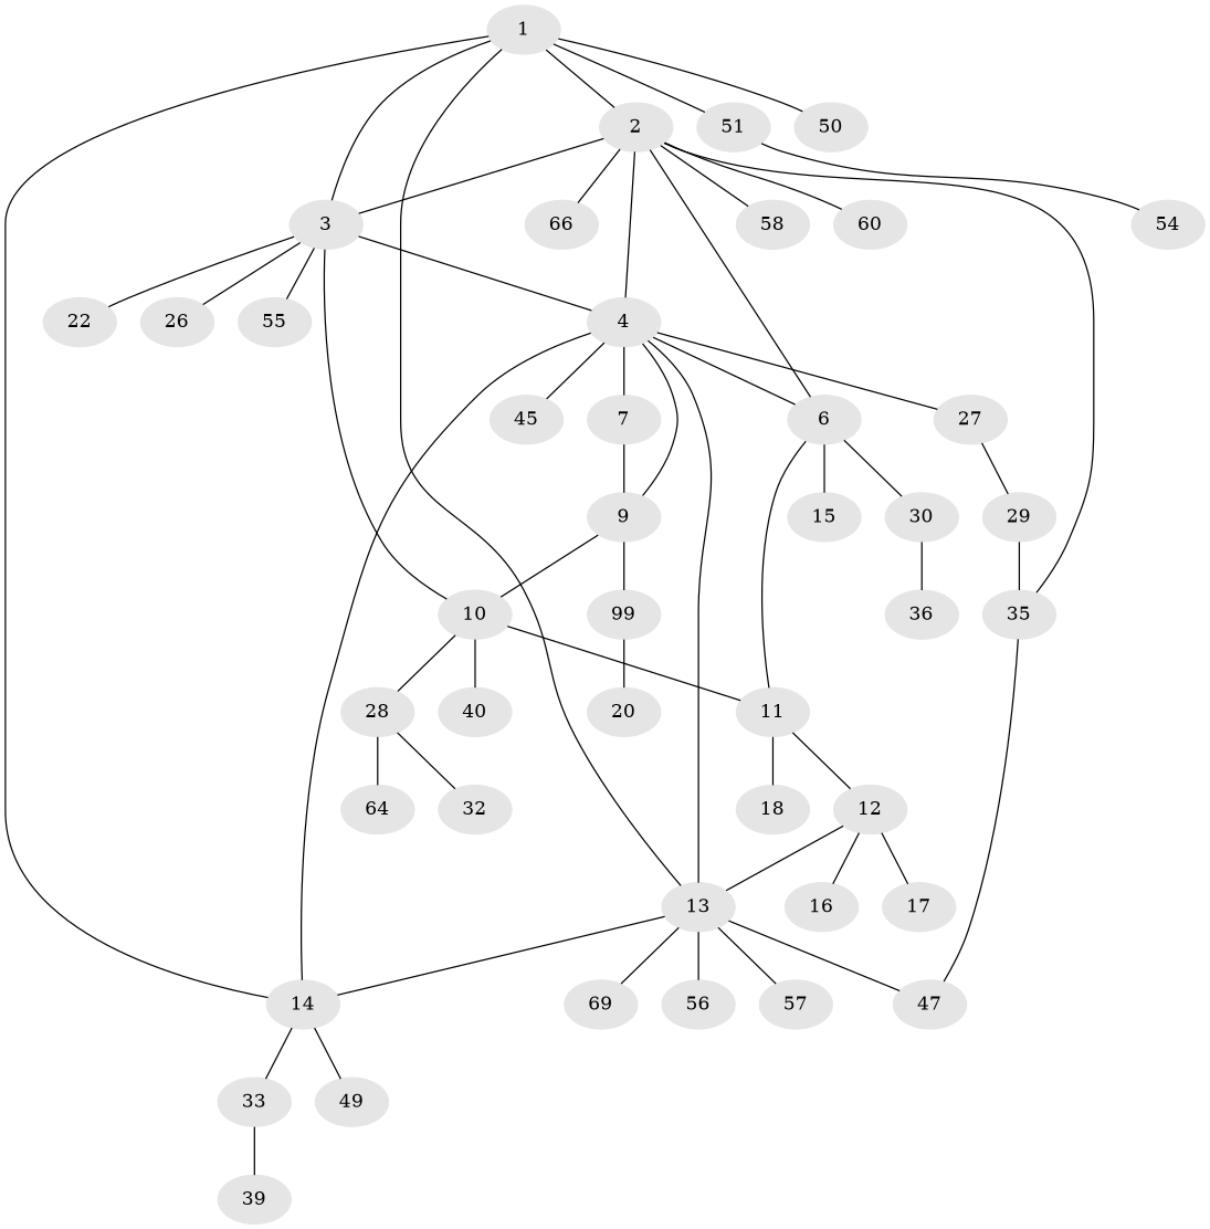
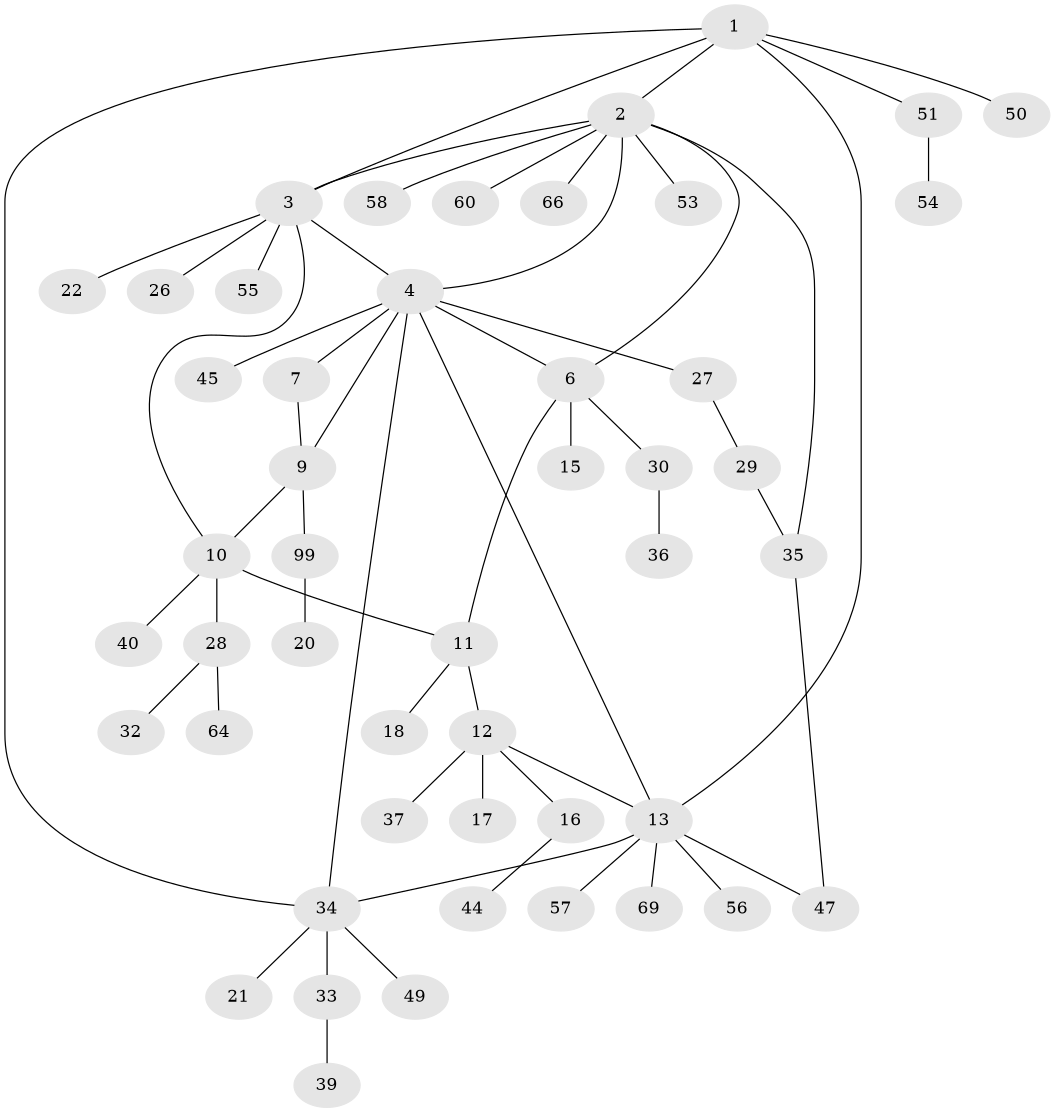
  graph {
    node [color=gray90 style=filled]
    1 [super="+15"]
    2 [super="+5"]
    3 [super="+43"]
    13 [super="+31"]
-   14 [super="+24"]
+   14 [super="+24" label=34]
    n6 [label=51 super="+62"]
    50 [super="+63"]
    4 [super="+8"]
    6 [super="+51"]
    35 [super="+48"]
+   53
    58
    60
    66
    10 [super="+61"]
    22
    26
    55
    47 [super="+68"]
    56
    57
    n22 [label=69]
+   21
    33 [super="+46"]
    49
    54
    7 [super="+42"]
    9 [super="+38"]
    27 [super="+69"]
    45
    11
    30
    n33 [label=15]
    28 [super="+67"]
    40
    n36 [label=99]
    29
    12 [super="+52"]
    18
    36
    20 [super="+34"]
    16 [super="+25"]
    17
+   37
    32
    64
+   44
    39
    1 -- 2
    1 -- 3
    1 -- 13
    1 -- 14
    1 -- n6
    1 -- 50
    2 -- 3
    2 -- 4
    2 -- 6
    2 -- 35
+   2 -- 53
    2 -- 58
    2 -- 60
    2 -- 66
    3 -- 4
    3 -- 10
    3 -- 22
    3 -- 26
    3 -- 55
    13 -- 14
    13 -- 47
    13 -- 56
    13 -- 57
    13 -- n22
+   14 -- 21
    14 -- 33
    14 -- 49
    n6 -- 54
    4 -- 13
    4 -- 14
    4 -- 6
    4 -- 7
    4 -- 9
    4 -- 27
    4 -- 45
    6 -- 11
    6 -- 30
    6 -- n33
    35 -- 47
    10 -- 11
    10 -- 28
    10 -- 40
    33 -- 39
    7 -- 9
    9 -- 10
    9 -- n36
    27 -- 29
    11 -- 12
    11 -- 18
    30 -- 36
    28 -- 32
    28 -- 64
    n36 -- 20
    29 -- 35
    12 -- 13
    12 -- 16
    12 -- 17
+   12 -- 37
+   16 -- 44
  }
